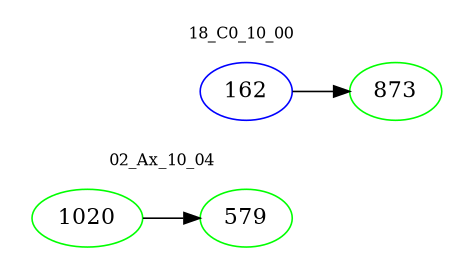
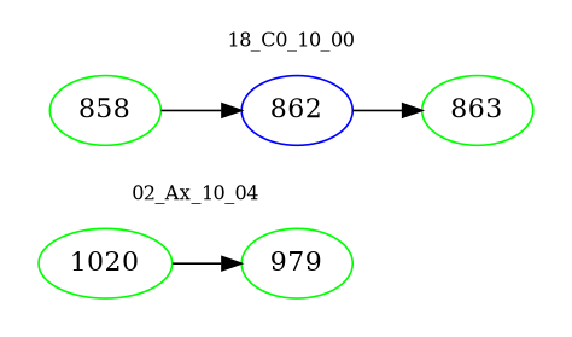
  digraph {
    rankdir=LR
    node [color=green]
    edge [color=black]
    n1 [label=1020]
-   n2 [label=579]
-   n4 [color=blue label=162]
-   n5 [label=873]
+   n2 [label=979]
+   n3 [label=858]
+   n4 [color=blue label=862]
+   n5 [label=863]
    subgraph cluster_1 {
      color=white
      fontsize=10
      label="02_Ax_10_04"
      n1
      n2
    }
    subgraph cluster_2 {
      color=white
      fontsize=10
      label="18_C0_10_00"
+     n3
      n4
      n5
    }
    n1 -> n2
+   n3 -> n4
    n4 -> n5
  }
